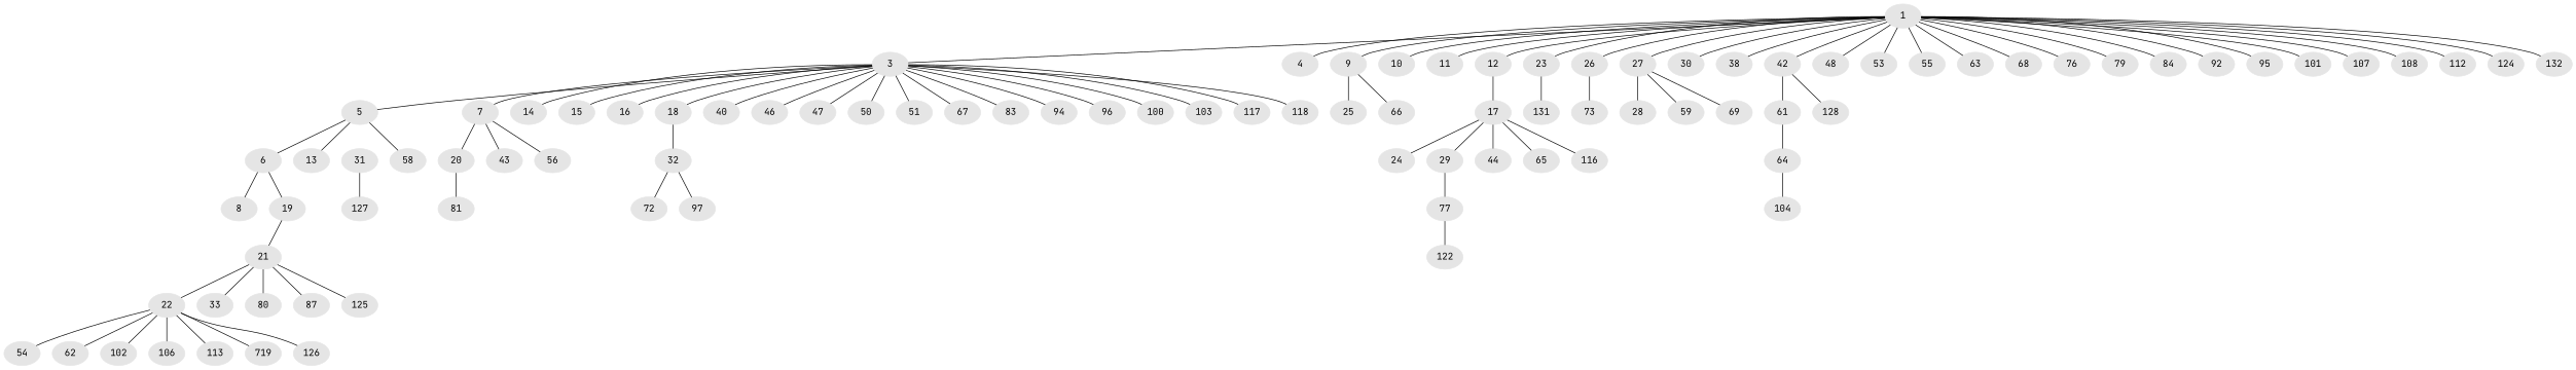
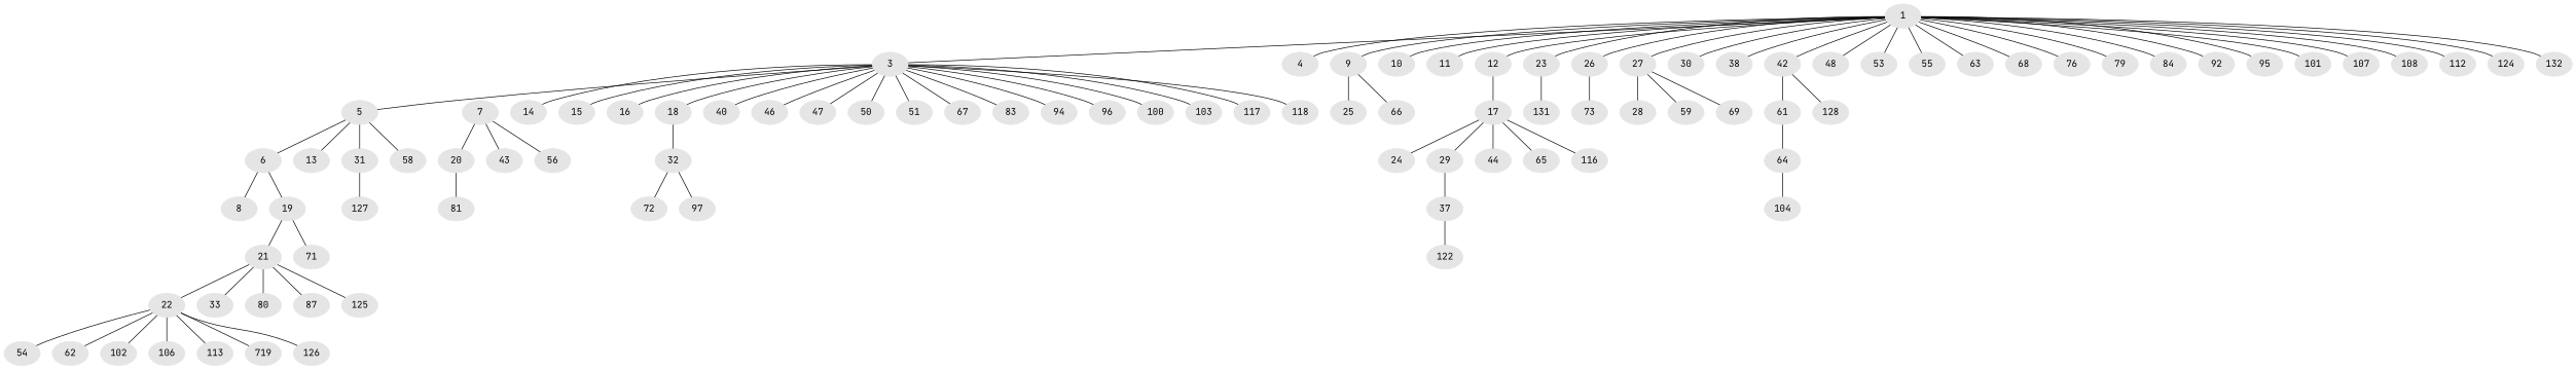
  graph {
    fontname="JetBrains Mono"
    node [color=gray90 fontname="JetBrains Mono" style=filled]
    edge [fontname="JetBrains Mono"]
    1 [super="+2"]
    3
    4
    9 [super="+78+130+39"]
    10
    11
    12
    23
    26
    27
    30
    38
    42 [super="+49"]
    48
    53 [super="+75"]
    55
    63
    68 [super="+134"]
    76
    79 [super="+111"]
    84 [super="+88"]
    92
    95
    101
    107
    108
    112
    124
    132
    5 [super="+70+129+60"]
    7 [super="+36+85"]
    14
    15
    16
    18
    n36 [label=40]
    46 [super="+52"]
    47
    50
    51 [super="+77"]
    67
    83
    94
    96 [super="+98"]
    100
    103
    117
    118
    25
    66
    17
    131
    73
    28 [super="+35+121+40"]
    59
    69
    61 [super="+90"]
    128
    6 [super="+105+136"]
    13 [super="+34+82"]
    31
    58
    20
    43 [super="+86"]
    56
    32
    8
    19
    127
    21
+   71
    81 [super="+91"]
    24
    29 [super="+114+57+45"]
    44 [super="+123"]
    65
    116
-   37 [label=77]
+   37
    72 [super="+110"]
    97
    22
    33
    80 [super="+115"]
    87
    125
    54
    62 [super="+120"]
    102
    106
    113
    n91 [label=719 super="+137+133"]
    126
    122
    64
    104
    1 -- 3
    1 -- 4
    1 -- 9
    1 -- 10
    1 -- 11
    1 -- 12
    1 -- 23
    1 -- 26
    1 -- 27
    1 -- 30
    1 -- 38
    1 -- 42
    1 -- 48
    1 -- 53
    1 -- 55
    1 -- 63
    1 -- 68
    1 -- 76
    1 -- 79
    1 -- 84
    1 -- 92
    1 -- 95
    1 -- 101
    1 -- 107
    1 -- 108
    1 -- 112
    1 -- 124
    1 -- 132
    3 -- 5
-   3 -- 7
    3 -- 14
    3 -- 15
    3 -- 16
    3 -- 18
    3 -- n36
    3 -- 46
    3 -- 47
    3 -- 50
    3 -- 51
    3 -- 67
    3 -- 83
    3 -- 94
    3 -- 96
    3 -- 100
    3 -- 103
    3 -- 117
    3 -- 118
    9 -- 25
    9 -- 66
    12 -- 17
    23 -- 131
    26 -- 73
    27 -- 28
    27 -- 59
    27 -- 69
    42 -- 61
    42 -- 128
    5 -- 6
    5 -- 13
+   5 -- 31
    5 -- 58
    7 -- 20
    7 -- 43
    7 -- 56
    18 -- 32
    17 -- 24
    17 -- 29
    17 -- 44
    17 -- 65
    17 -- 116
    61 -- 64
    6 -- 8
    6 -- 19
    31 -- 127
    20 -- 81
    32 -- 72
    32 -- 97
    19 -- 21
+   19 -- 71
    21 -- 22
    21 -- 33
    21 -- 80
    21 -- 87
    21 -- 125
    29 -- 37
    37 -- 122
    22 -- 54
    22 -- 62
    22 -- 102
    22 -- 106
    22 -- 113
    22 -- n91
    22 -- 126
    64 -- 104
  }
